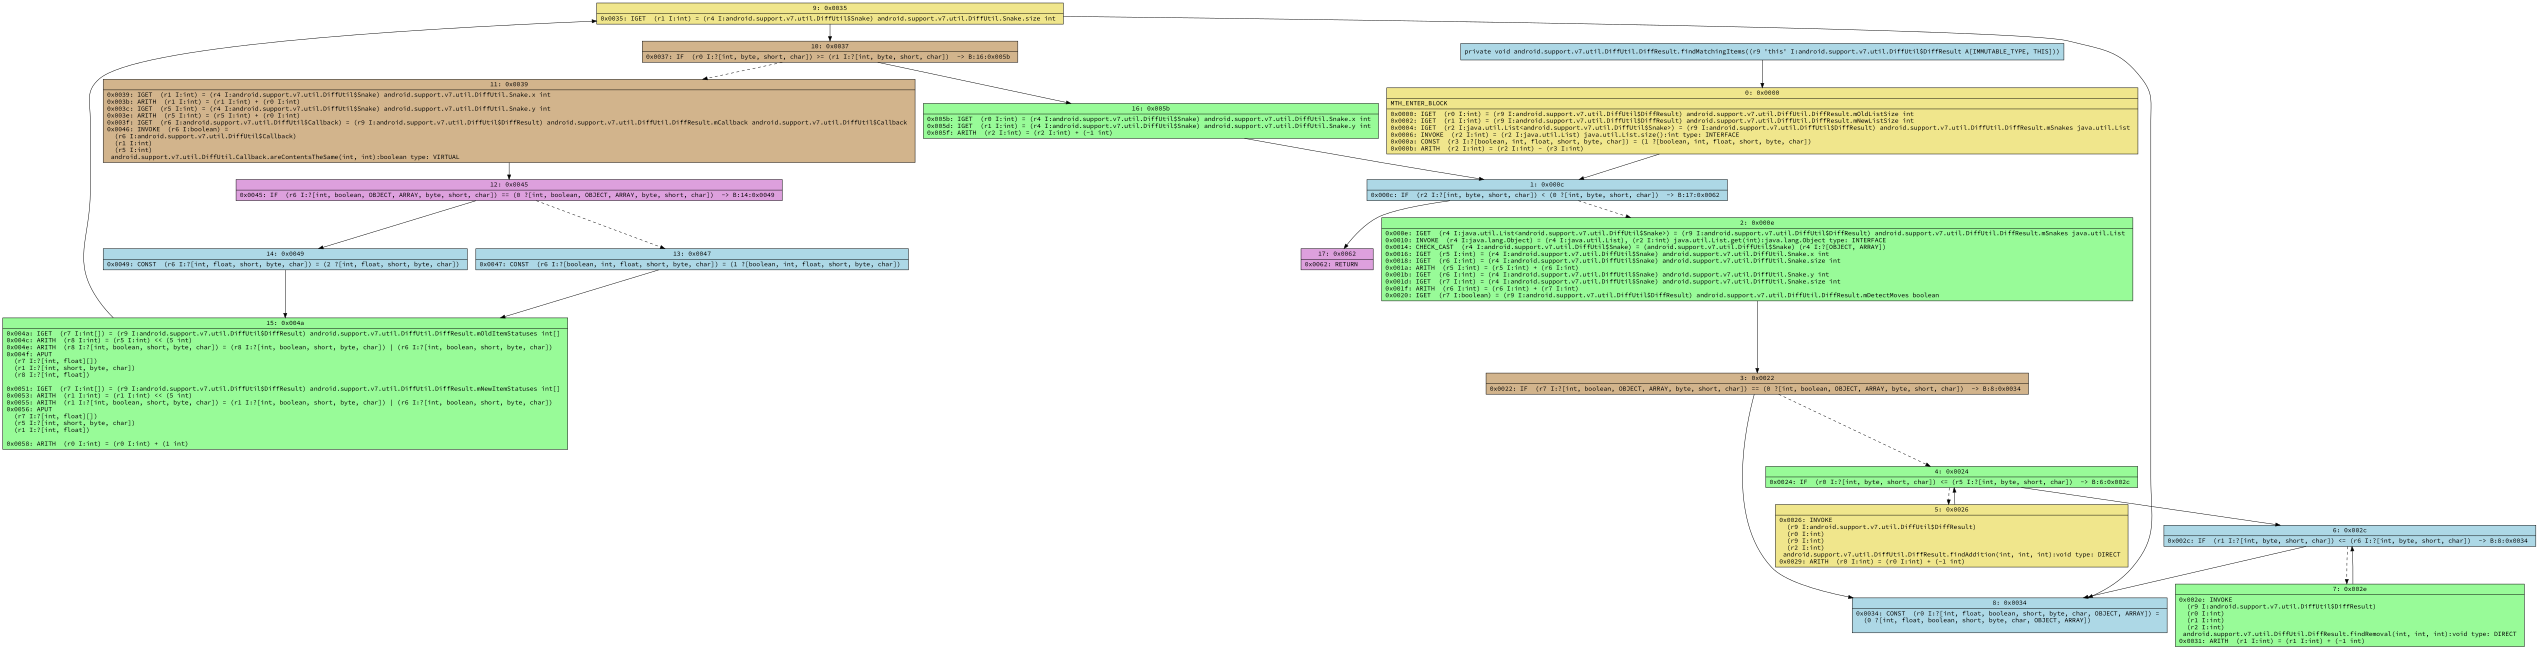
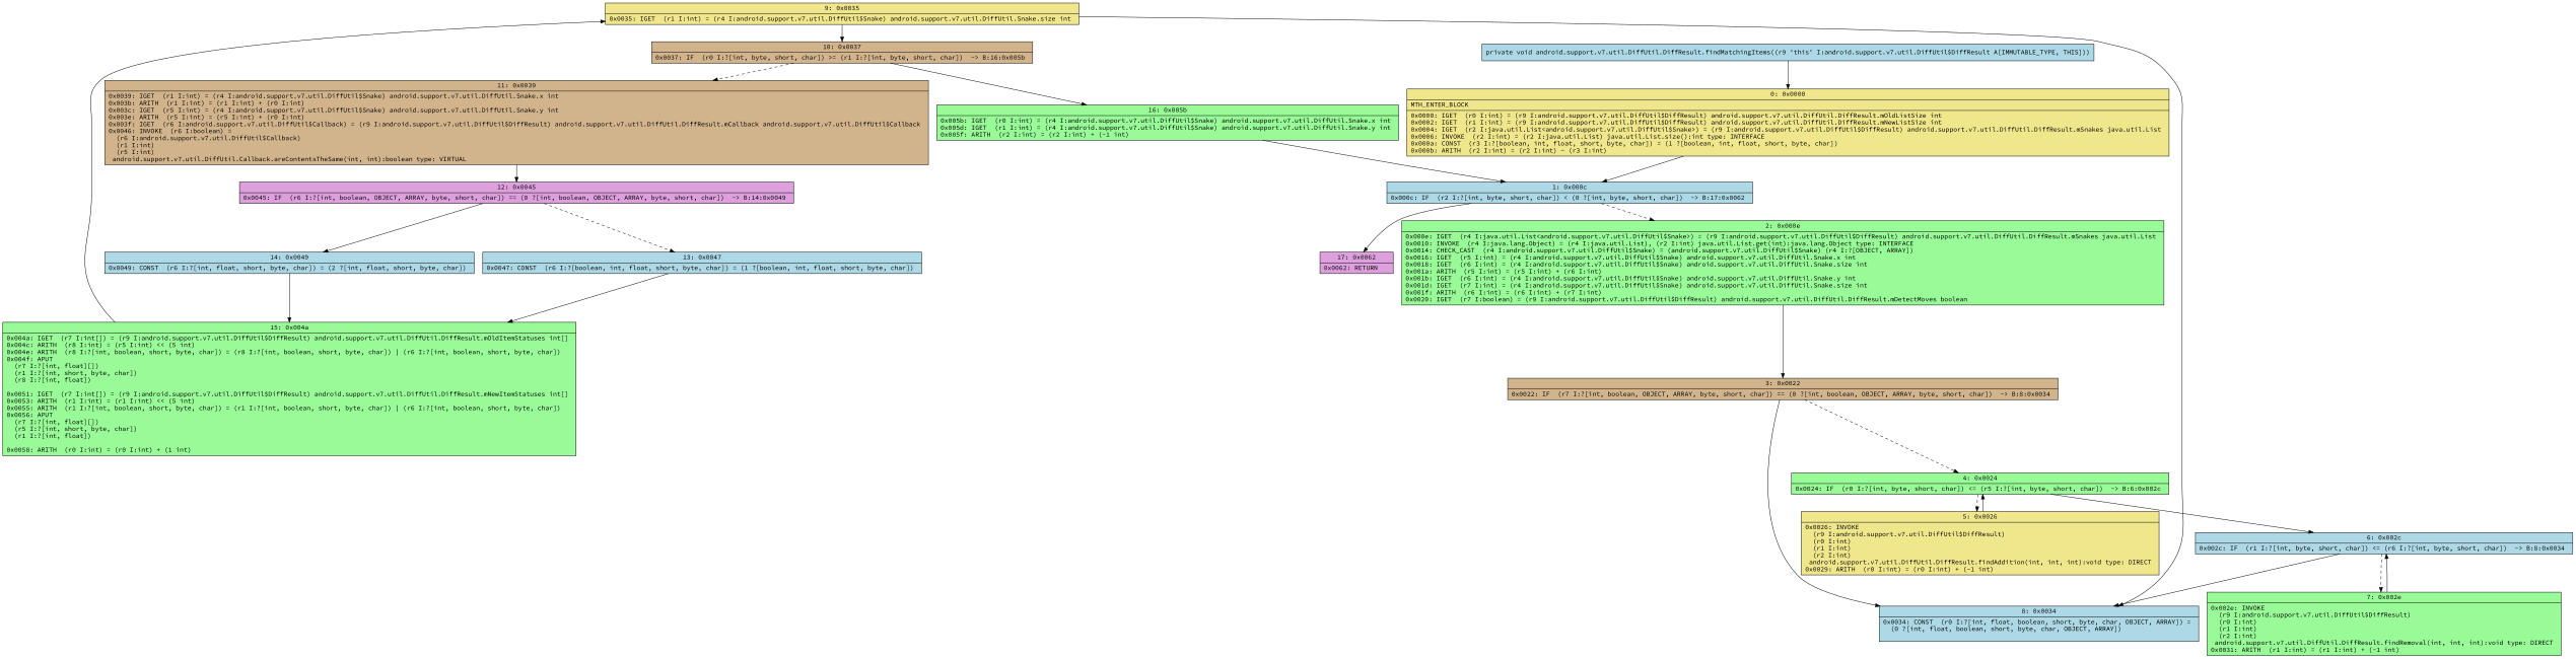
  digraph {
    fontname="Source Code Pro"
    node [fillcolor=lightblue fontname="Source Code Pro" shape=record style=filled]
    edge [fontname="Source Code Pro"]
    n1 [fillcolor=khaki label="{0\:\ 0x0000|MTH_ENTER_BLOCK\l|0x0000: IGET  (r0 I:int) = (r9 I:android.support.v7.util.DiffUtil$DiffResult) android.support.v7.util.DiffUtil.DiffResult.mOldListSize int \l0x0002: IGET  (r1 I:int) = (r9 I:android.support.v7.util.DiffUtil$DiffResult) android.support.v7.util.DiffUtil.DiffResult.mNewListSize int \l0x0004: IGET  (r2 I:java.util.List\<android.support.v7.util.DiffUtil$Snake\>) = (r9 I:android.support.v7.util.DiffUtil$DiffResult) android.support.v7.util.DiffUtil.DiffResult.mSnakes java.util.List \l0x0006: INVOKE  (r2 I:int) = (r2 I:java.util.List) java.util.List.size():int type: INTERFACE \l0x000a: CONST  (r3 I:?[boolean, int, float, short, byte, char]) = (1 ?[boolean, int, float, short, byte, char]) \l0x000b: ARITH  (r2 I:int) = (r2 I:int) \- (r3 I:int) \l}"]
    n2 [label="{1\:\ 0x000c|0x000c: IF  (r2 I:?[int, byte, short, char]) \< (0 ?[int, byte, short, char])  \-\> B:17:0x0062 \l}"]
    n3 [fillcolor=palegreen label="{2\:\ 0x000e|0x000e: IGET  (r4 I:java.util.List\<android.support.v7.util.DiffUtil$Snake\>) = (r9 I:android.support.v7.util.DiffUtil$DiffResult) android.support.v7.util.DiffUtil.DiffResult.mSnakes java.util.List \l0x0010: INVOKE  (r4 I:java.lang.Object) = (r4 I:java.util.List), (r2 I:int) java.util.List.get(int):java.lang.Object type: INTERFACE \l0x0014: CHECK_CAST  (r4 I:android.support.v7.util.DiffUtil$Snake) = (android.support.v7.util.DiffUtil$Snake) (r4 I:?[OBJECT, ARRAY]) \l0x0016: IGET  (r5 I:int) = (r4 I:android.support.v7.util.DiffUtil$Snake) android.support.v7.util.DiffUtil.Snake.x int \l0x0018: IGET  (r6 I:int) = (r4 I:android.support.v7.util.DiffUtil$Snake) android.support.v7.util.DiffUtil.Snake.size int \l0x001a: ARITH  (r5 I:int) = (r5 I:int) + (r6 I:int) \l0x001b: IGET  (r6 I:int) = (r4 I:android.support.v7.util.DiffUtil$Snake) android.support.v7.util.DiffUtil.Snake.y int \l0x001d: IGET  (r7 I:int) = (r4 I:android.support.v7.util.DiffUtil$Snake) android.support.v7.util.DiffUtil.Snake.size int \l0x001f: ARITH  (r6 I:int) = (r6 I:int) + (r7 I:int) \l0x0020: IGET  (r7 I:boolean) = (r9 I:android.support.v7.util.DiffUtil$DiffResult) android.support.v7.util.DiffUtil.DiffResult.mDetectMoves boolean \l}"]
    n4 [fillcolor=plum label="{17\:\ 0x0062|0x0062: RETURN   \l}"]
    n5 [fillcolor=tan label="{3\:\ 0x0022|0x0022: IF  (r7 I:?[int, boolean, OBJECT, ARRAY, byte, short, char]) == (0 ?[int, boolean, OBJECT, ARRAY, byte, short, char])  \-\> B:8:0x0034 \l}"]
    n6 [fillcolor=palegreen label="{4\:\ 0x0024|0x0024: IF  (r0 I:?[int, byte, short, char]) \<= (r5 I:?[int, byte, short, char])  \-\> B:6:0x002c \l}"]
    n7 [label="{8\:\ 0x0034|0x0034: CONST  (r0 I:?[int, float, boolean, short, byte, char, OBJECT, ARRAY]) = \l  (0 ?[int, float, boolean, short, byte, char, OBJECT, ARRAY])\l \l}"]
-   n8 [fillcolor=khaki label="{5\:\ 0x0026|0x0026: INVOKE  \l  (r9 I:android.support.v7.util.DiffUtil$DiffResult)\l  (r0 I:int)\l  (r9 I:int)\l  (r2 I:int)\l android.support.v7.util.DiffUtil.DiffResult.findAddition(int, int, int):void type: DIRECT \l0x0029: ARITH  (r0 I:int) = (r0 I:int) + (\-1 int) \l}"]
+   n8 [fillcolor=khaki label="{5\:\ 0x0026|0x0026: INVOKE  \l  (r9 I:android.support.v7.util.DiffUtil$DiffResult)\l  (r0 I:int)\l  (r1 I:int)\l  (r2 I:int)\l android.support.v7.util.DiffUtil.DiffResult.findAddition(int, int, int):void type: DIRECT \l0x0029: ARITH  (r0 I:int) = (r0 I:int) + (\-1 int) \l}"]
    n9 [label="{6\:\ 0x002c|0x002c: IF  (r1 I:?[int, byte, short, char]) \<= (r6 I:?[int, byte, short, char])  \-\> B:8:0x0034 \l}"]
    n10 [fillcolor=palegreen label="{7\:\ 0x002e|0x002e: INVOKE  \l  (r9 I:android.support.v7.util.DiffUtil$DiffResult)\l  (r0 I:int)\l  (r1 I:int)\l  (r2 I:int)\l android.support.v7.util.DiffUtil.DiffResult.findRemoval(int, int, int):void type: DIRECT \l0x0031: ARITH  (r1 I:int) = (r1 I:int) + (\-1 int) \l}"]
    n11 [fillcolor=khaki label="{9\:\ 0x0035|0x0035: IGET  (r1 I:int) = (r4 I:android.support.v7.util.DiffUtil$Snake) android.support.v7.util.DiffUtil.Snake.size int \l}"]
    n12 [fillcolor=tan label="{10\:\ 0x0037|0x0037: IF  (r0 I:?[int, byte, short, char]) \>= (r1 I:?[int, byte, short, char])  \-\> B:16:0x005b \l}"]
    n13 [fillcolor=tan label="{11\:\ 0x0039|0x0039: IGET  (r1 I:int) = (r4 I:android.support.v7.util.DiffUtil$Snake) android.support.v7.util.DiffUtil.Snake.x int \l0x003b: ARITH  (r1 I:int) = (r1 I:int) + (r0 I:int) \l0x003c: IGET  (r5 I:int) = (r4 I:android.support.v7.util.DiffUtil$Snake) android.support.v7.util.DiffUtil.Snake.y int \l0x003e: ARITH  (r5 I:int) = (r5 I:int) + (r0 I:int) \l0x003f: IGET  (r6 I:android.support.v7.util.DiffUtil$Callback) = (r9 I:android.support.v7.util.DiffUtil$DiffResult) android.support.v7.util.DiffUtil.DiffResult.mCallback android.support.v7.util.DiffUtil$Callback \l0x0046: INVOKE  (r6 I:boolean) = \l  (r6 I:android.support.v7.util.DiffUtil$Callback)\l  (r1 I:int)\l  (r5 I:int)\l android.support.v7.util.DiffUtil.Callback.areContentsTheSame(int, int):boolean type: VIRTUAL \l}"]
    n14 [fillcolor=palegreen label="{16\:\ 0x005b|0x005b: IGET  (r0 I:int) = (r4 I:android.support.v7.util.DiffUtil$Snake) android.support.v7.util.DiffUtil.Snake.x int \l0x005d: IGET  (r1 I:int) = (r4 I:android.support.v7.util.DiffUtil$Snake) android.support.v7.util.DiffUtil.Snake.y int \l0x005f: ARITH  (r2 I:int) = (r2 I:int) + (\-1 int) \l}"]
    n15 [fillcolor=plum label="{12\:\ 0x0045|0x0045: IF  (r6 I:?[int, boolean, OBJECT, ARRAY, byte, short, char]) == (0 ?[int, boolean, OBJECT, ARRAY, byte, short, char])  \-\> B:14:0x0049 \l}"]
    n16 [label="{13\:\ 0x0047|0x0047: CONST  (r6 I:?[boolean, int, float, short, byte, char]) = (1 ?[boolean, int, float, short, byte, char]) \l}"]
    n17 [label="{14\:\ 0x0049|0x0049: CONST  (r6 I:?[int, float, short, byte, char]) = (2 ?[int, float, short, byte, char]) \l}"]
    n18 [fillcolor=palegreen label="{15\:\ 0x004a|0x004a: IGET  (r7 I:int[]) = (r9 I:android.support.v7.util.DiffUtil$DiffResult) android.support.v7.util.DiffUtil.DiffResult.mOldItemStatuses int[] \l0x004c: ARITH  (r8 I:int) = (r5 I:int) \<\< (5 int) \l0x004e: ARITH  (r8 I:?[int, boolean, short, byte, char]) = (r8 I:?[int, boolean, short, byte, char]) \| (r6 I:?[int, boolean, short, byte, char]) \l0x004f: APUT  \l  (r7 I:?[int, float][])\l  (r1 I:?[int, short, byte, char])\l  (r8 I:?[int, float])\l \l0x0051: IGET  (r7 I:int[]) = (r9 I:android.support.v7.util.DiffUtil$DiffResult) android.support.v7.util.DiffUtil.DiffResult.mNewItemStatuses int[] \l0x0053: ARITH  (r1 I:int) = (r1 I:int) \<\< (5 int) \l0x0055: ARITH  (r1 I:?[int, boolean, short, byte, char]) = (r1 I:?[int, boolean, short, byte, char]) \| (r6 I:?[int, boolean, short, byte, char]) \l0x0056: APUT  \l  (r7 I:?[int, float][])\l  (r5 I:?[int, short, byte, char])\l  (r1 I:?[int, float])\l \l0x0058: ARITH  (r0 I:int) = (r0 I:int) + (1 int) \l}"]
    n19 [label="{private void android.support.v7.util.DiffUtil.DiffResult.findMatchingItems((r9 'this' I:android.support.v7.util.DiffUtil$DiffResult A[IMMUTABLE_TYPE, THIS])) }"]
    n1 -> n2
    n2 -> n3 [style=dashed]
    n2 -> n4
    n3 -> n5
    n5 -> n6 [style=dashed]
    n5 -> n7
    n6 -> n8 [style=dashed]
    n6 -> n9
    n8 -> n6
    n9 -> n7
    n9 -> n10 [style=dashed]
    n10 -> n9
    n11 -> n7
    n11 -> n12
    n12 -> n13 [style=dashed]
    n12 -> n14
    n13 -> n15
    n14 -> n2
    n15 -> n16 [style=dashed]
    n15 -> n17
    n16 -> n18
    n17 -> n18
    n18 -> n11
    n19 -> n1
  }
